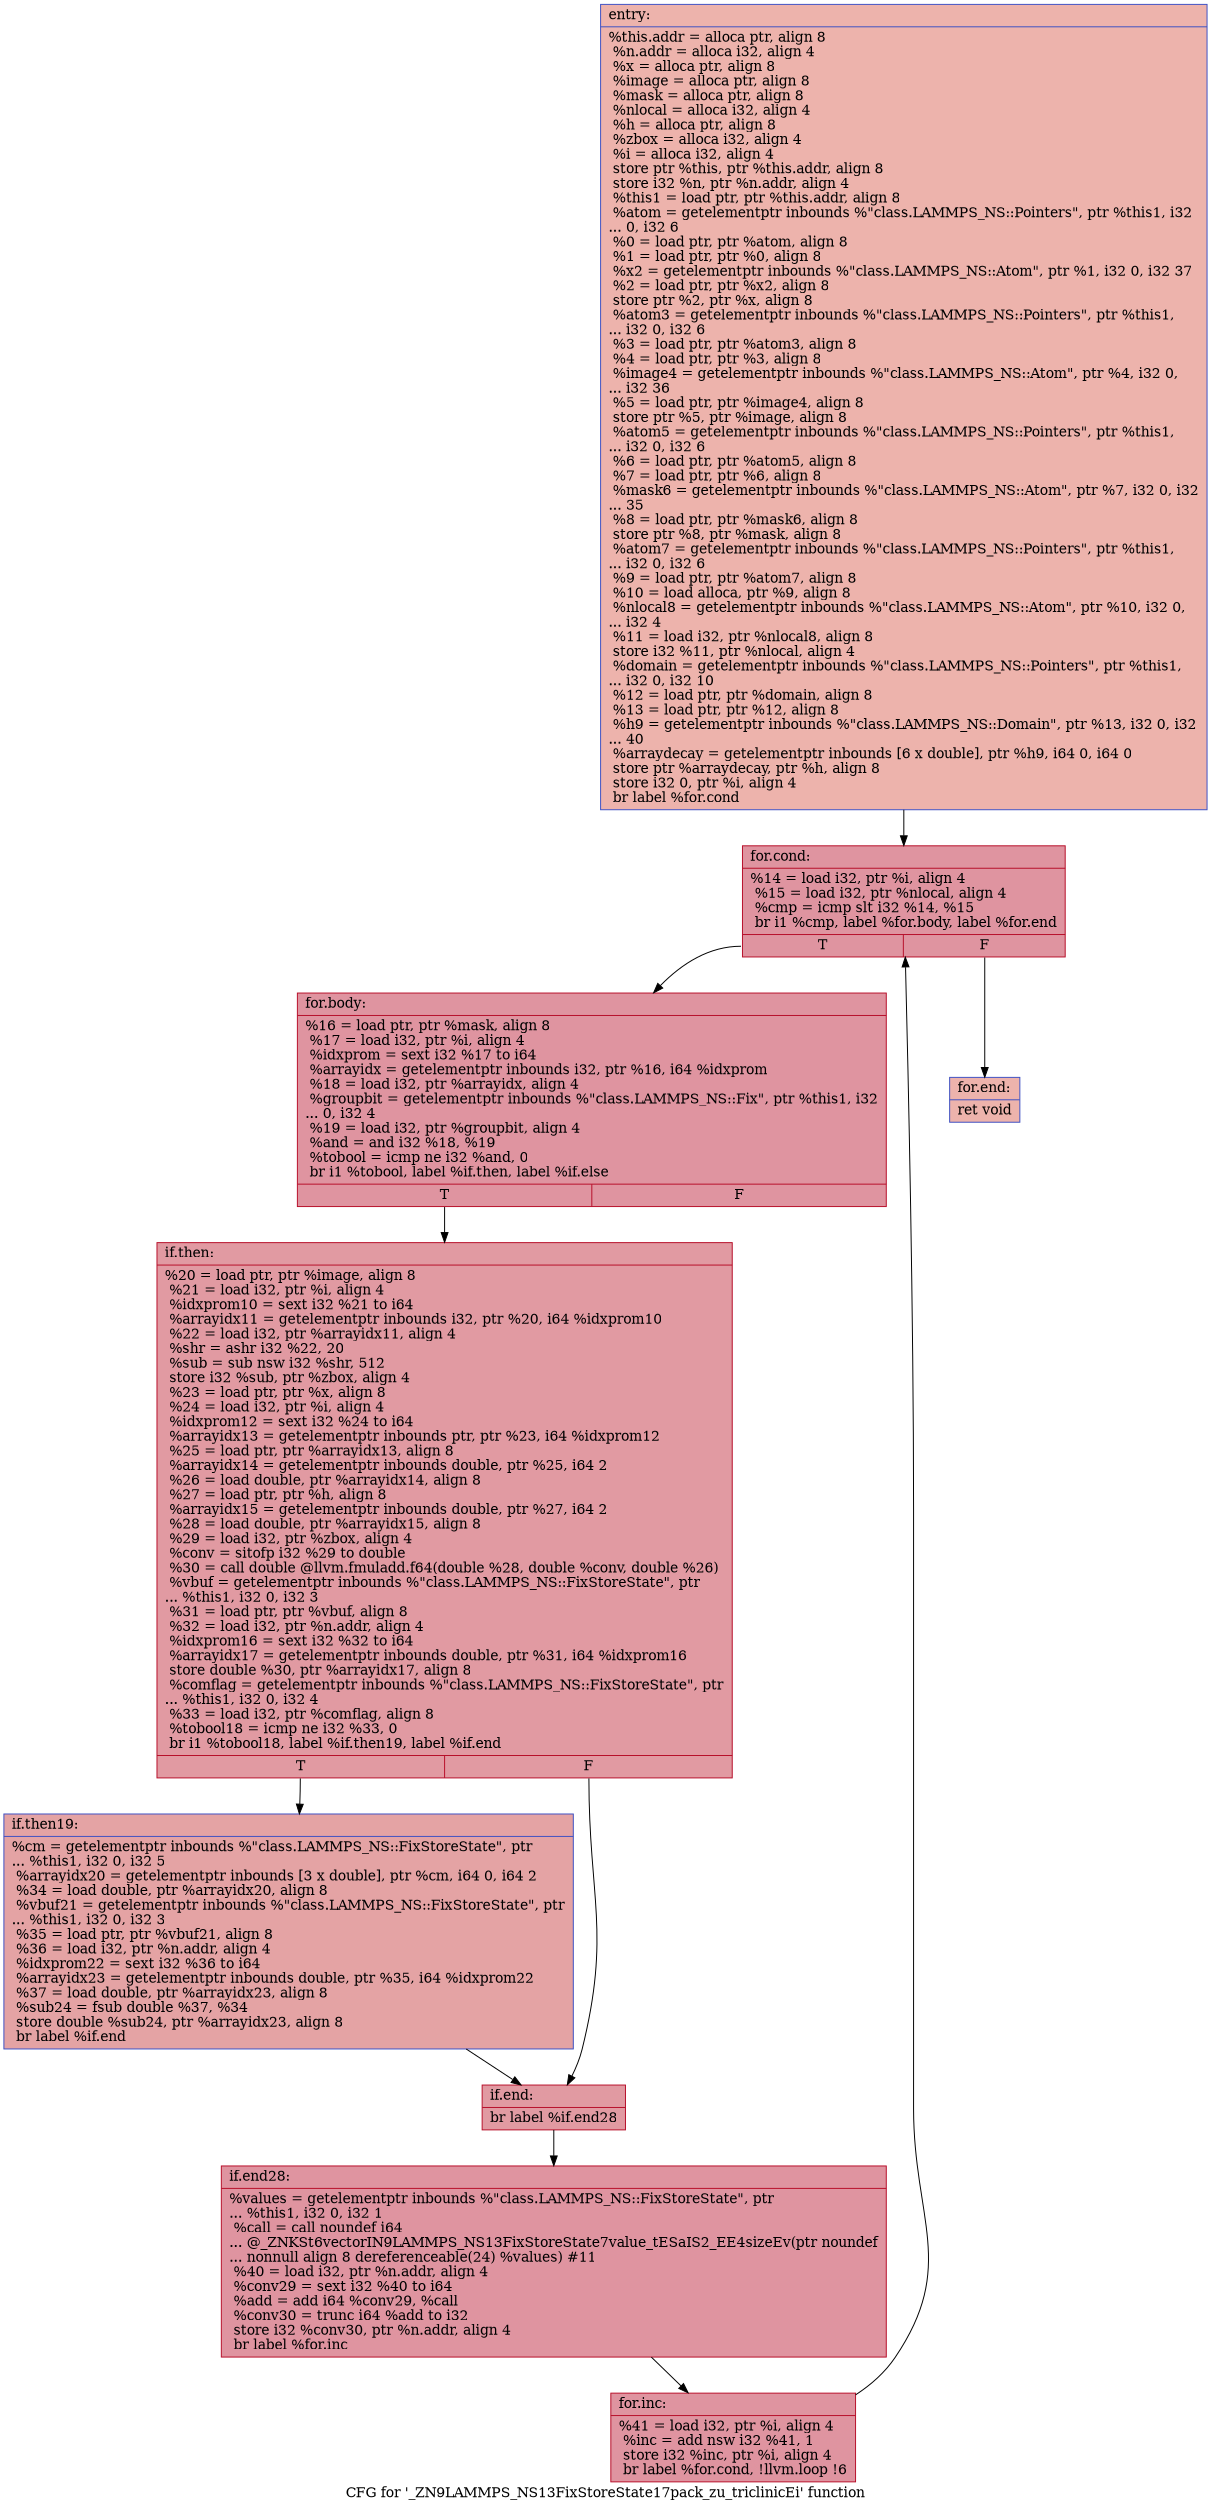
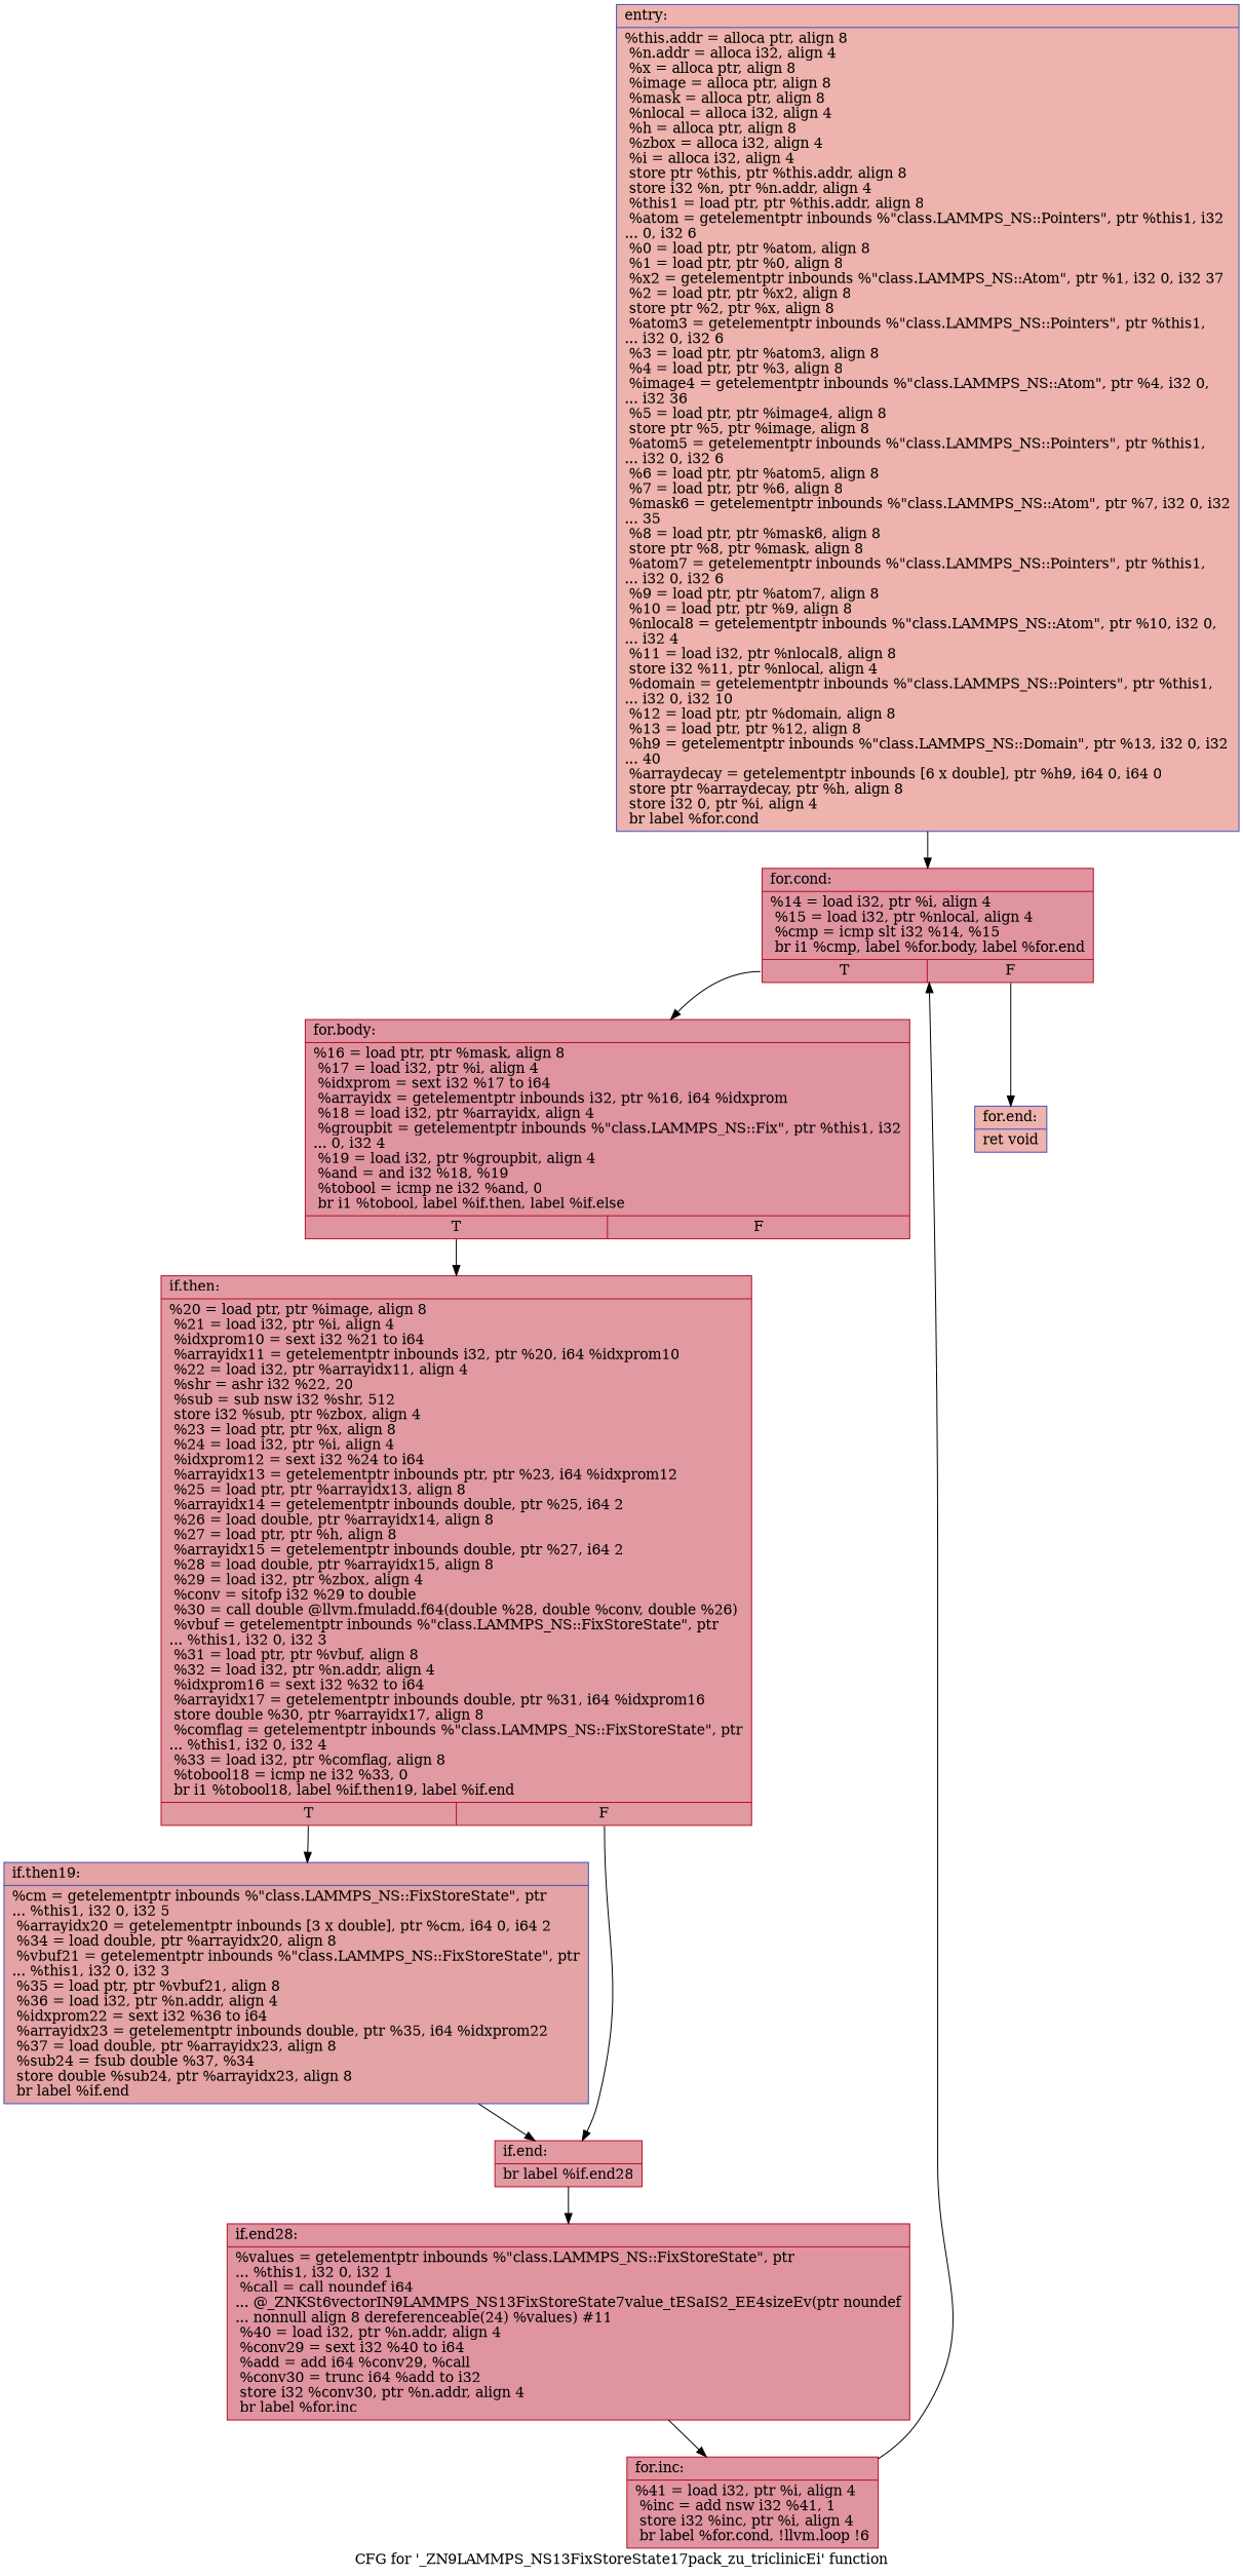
  digraph {
    fontname="DejaVu Serif"
    label="CFG for '_ZN9LAMMPS_NS13FixStoreState17pack_zu_triclinicEi' function"
    node [color="#b70d28ff" fillcolor="#b70d2870" fontname="DejaVu Serif" shape=record style=filled]
    edge [fontname="DejaVu Serif"]
-   n1 [color="#3d50c3ff" fillcolor="#d6524470" label="{entry:\l|  %this.addr = alloca ptr, align 8\l  %n.addr = alloca i32, align 4\l  %x = alloca ptr, align 8\l  %image = alloca ptr, align 8\l  %mask = alloca ptr, align 8\l  %nlocal = alloca i32, align 4\l  %h = alloca ptr, align 8\l  %zbox = alloca i32, align 4\l  %i = alloca i32, align 4\l  store ptr %this, ptr %this.addr, align 8\l  store i32 %n, ptr %n.addr, align 4\l  %this1 = load ptr, ptr %this.addr, align 8\l  %atom = getelementptr inbounds %\"class.LAMMPS_NS::Pointers\", ptr %this1, i32\l... 0, i32 6\l  %0 = load ptr, ptr %atom, align 8\l  %1 = load ptr, ptr %0, align 8\l  %x2 = getelementptr inbounds %\"class.LAMMPS_NS::Atom\", ptr %1, i32 0, i32 37\l  %2 = load ptr, ptr %x2, align 8\l  store ptr %2, ptr %x, align 8\l  %atom3 = getelementptr inbounds %\"class.LAMMPS_NS::Pointers\", ptr %this1,\l... i32 0, i32 6\l  %3 = load ptr, ptr %atom3, align 8\l  %4 = load ptr, ptr %3, align 8\l  %image4 = getelementptr inbounds %\"class.LAMMPS_NS::Atom\", ptr %4, i32 0,\l... i32 36\l  %5 = load ptr, ptr %image4, align 8\l  store ptr %5, ptr %image, align 8\l  %atom5 = getelementptr inbounds %\"class.LAMMPS_NS::Pointers\", ptr %this1,\l... i32 0, i32 6\l  %6 = load ptr, ptr %atom5, align 8\l  %7 = load ptr, ptr %6, align 8\l  %mask6 = getelementptr inbounds %\"class.LAMMPS_NS::Atom\", ptr %7, i32 0, i32\l... 35\l  %8 = load ptr, ptr %mask6, align 8\l  store ptr %8, ptr %mask, align 8\l  %atom7 = getelementptr inbounds %\"class.LAMMPS_NS::Pointers\", ptr %this1,\l... i32 0, i32 6\l  %9 = load ptr, ptr %atom7, align 8\l  %10 = load alloca, ptr %9, align 8\l  %nlocal8 = getelementptr inbounds %\"class.LAMMPS_NS::Atom\", ptr %10, i32 0,\l... i32 4\l  %11 = load i32, ptr %nlocal8, align 8\l  store i32 %11, ptr %nlocal, align 4\l  %domain = getelementptr inbounds %\"class.LAMMPS_NS::Pointers\", ptr %this1,\l... i32 0, i32 10\l  %12 = load ptr, ptr %domain, align 8\l  %13 = load ptr, ptr %12, align 8\l  %h9 = getelementptr inbounds %\"class.LAMMPS_NS::Domain\", ptr %13, i32 0, i32\l... 40\l  %arraydecay = getelementptr inbounds [6 x double], ptr %h9, i64 0, i64 0\l  store ptr %arraydecay, ptr %h, align 8\l  store i32 0, ptr %i, align 4\l  br label %for.cond\l}"]
+   n1 [color="#3d50c3ff" fillcolor="#d6524470" label="{entry:\l|  %this.addr = alloca ptr, align 8\l  %n.addr = alloca i32, align 4\l  %x = alloca ptr, align 8\l  %image = alloca ptr, align 8\l  %mask = alloca ptr, align 8\l  %nlocal = alloca i32, align 4\l  %h = alloca ptr, align 8\l  %zbox = alloca i32, align 4\l  %i = alloca i32, align 4\l  store ptr %this, ptr %this.addr, align 8\l  store i32 %n, ptr %n.addr, align 4\l  %this1 = load ptr, ptr %this.addr, align 8\l  %atom = getelementptr inbounds %\"class.LAMMPS_NS::Pointers\", ptr %this1, i32\l... 0, i32 6\l  %0 = load ptr, ptr %atom, align 8\l  %1 = load ptr, ptr %0, align 8\l  %x2 = getelementptr inbounds %\"class.LAMMPS_NS::Atom\", ptr %1, i32 0, i32 37\l  %2 = load ptr, ptr %x2, align 8\l  store ptr %2, ptr %x, align 8\l  %atom3 = getelementptr inbounds %\"class.LAMMPS_NS::Pointers\", ptr %this1,\l... i32 0, i32 6\l  %3 = load ptr, ptr %atom3, align 8\l  %4 = load ptr, ptr %3, align 8\l  %image4 = getelementptr inbounds %\"class.LAMMPS_NS::Atom\", ptr %4, i32 0,\l... i32 36\l  %5 = load ptr, ptr %image4, align 8\l  store ptr %5, ptr %image, align 8\l  %atom5 = getelementptr inbounds %\"class.LAMMPS_NS::Pointers\", ptr %this1,\l... i32 0, i32 6\l  %6 = load ptr, ptr %atom5, align 8\l  %7 = load ptr, ptr %6, align 8\l  %mask6 = getelementptr inbounds %\"class.LAMMPS_NS::Atom\", ptr %7, i32 0, i32\l... 35\l  %8 = load ptr, ptr %mask6, align 8\l  store ptr %8, ptr %mask, align 8\l  %atom7 = getelementptr inbounds %\"class.LAMMPS_NS::Pointers\", ptr %this1,\l... i32 0, i32 6\l  %9 = load ptr, ptr %atom7, align 8\l  %10 = load ptr, ptr %9, align 8\l  %nlocal8 = getelementptr inbounds %\"class.LAMMPS_NS::Atom\", ptr %10, i32 0,\l... i32 4\l  %11 = load i32, ptr %nlocal8, align 8\l  store i32 %11, ptr %nlocal, align 4\l  %domain = getelementptr inbounds %\"class.LAMMPS_NS::Pointers\", ptr %this1,\l... i32 0, i32 10\l  %12 = load ptr, ptr %domain, align 8\l  %13 = load ptr, ptr %12, align 8\l  %h9 = getelementptr inbounds %\"class.LAMMPS_NS::Domain\", ptr %13, i32 0, i32\l... 40\l  %arraydecay = getelementptr inbounds [6 x double], ptr %h9, i64 0, i64 0\l  store ptr %arraydecay, ptr %h, align 8\l  store i32 0, ptr %i, align 4\l  br label %for.cond\l}"]
    n2 [label="{for.cond:\l|  %14 = load i32, ptr %i, align 4\l  %15 = load i32, ptr %nlocal, align 4\l  %cmp = icmp slt i32 %14, %15\l  br i1 %cmp, label %for.body, label %for.end\l|{<s0>T|<s1>F}}"]
    n3 [label="{for.body:\l|  %16 = load ptr, ptr %mask, align 8\l  %17 = load i32, ptr %i, align 4\l  %idxprom = sext i32 %17 to i64\l  %arrayidx = getelementptr inbounds i32, ptr %16, i64 %idxprom\l  %18 = load i32, ptr %arrayidx, align 4\l  %groupbit = getelementptr inbounds %\"class.LAMMPS_NS::Fix\", ptr %this1, i32\l... 0, i32 4\l  %19 = load i32, ptr %groupbit, align 4\l  %and = and i32 %18, %19\l  %tobool = icmp ne i32 %and, 0\l  br i1 %tobool, label %if.then, label %if.else\l|{<s0>T|<s1>F}}"]
    n4 [color="#3d50c3ff" fillcolor="#d6524470" label="{for.end:\l|  ret void\l}"]
    n5 [fillcolor="#bb1b2c70" label="{if.then:\l|  %20 = load ptr, ptr %image, align 8\l  %21 = load i32, ptr %i, align 4\l  %idxprom10 = sext i32 %21 to i64\l  %arrayidx11 = getelementptr inbounds i32, ptr %20, i64 %idxprom10\l  %22 = load i32, ptr %arrayidx11, align 4\l  %shr = ashr i32 %22, 20\l  %sub = sub nsw i32 %shr, 512\l  store i32 %sub, ptr %zbox, align 4\l  %23 = load ptr, ptr %x, align 8\l  %24 = load i32, ptr %i, align 4\l  %idxprom12 = sext i32 %24 to i64\l  %arrayidx13 = getelementptr inbounds ptr, ptr %23, i64 %idxprom12\l  %25 = load ptr, ptr %arrayidx13, align 8\l  %arrayidx14 = getelementptr inbounds double, ptr %25, i64 2\l  %26 = load double, ptr %arrayidx14, align 8\l  %27 = load ptr, ptr %h, align 8\l  %arrayidx15 = getelementptr inbounds double, ptr %27, i64 2\l  %28 = load double, ptr %arrayidx15, align 8\l  %29 = load i32, ptr %zbox, align 4\l  %conv = sitofp i32 %29 to double\l  %30 = call double @llvm.fmuladd.f64(double %28, double %conv, double %26)\l  %vbuf = getelementptr inbounds %\"class.LAMMPS_NS::FixStoreState\", ptr\l... %this1, i32 0, i32 3\l  %31 = load ptr, ptr %vbuf, align 8\l  %32 = load i32, ptr %n.addr, align 4\l  %idxprom16 = sext i32 %32 to i64\l  %arrayidx17 = getelementptr inbounds double, ptr %31, i64 %idxprom16\l  store double %30, ptr %arrayidx17, align 8\l  %comflag = getelementptr inbounds %\"class.LAMMPS_NS::FixStoreState\", ptr\l... %this1, i32 0, i32 4\l  %33 = load i32, ptr %comflag, align 8\l  %tobool18 = icmp ne i32 %33, 0\l  br i1 %tobool18, label %if.then19, label %if.end\l|{<s0>T|<s1>F}}"]
    n6 [color="#3d50c3ff" fillcolor="#c32e3170" label="{if.then19:\l|  %cm = getelementptr inbounds %\"class.LAMMPS_NS::FixStoreState\", ptr\l... %this1, i32 0, i32 5\l  %arrayidx20 = getelementptr inbounds [3 x double], ptr %cm, i64 0, i64 2\l  %34 = load double, ptr %arrayidx20, align 8\l  %vbuf21 = getelementptr inbounds %\"class.LAMMPS_NS::FixStoreState\", ptr\l... %this1, i32 0, i32 3\l  %35 = load ptr, ptr %vbuf21, align 8\l  %36 = load i32, ptr %n.addr, align 4\l  %idxprom22 = sext i32 %36 to i64\l  %arrayidx23 = getelementptr inbounds double, ptr %35, i64 %idxprom22\l  %37 = load double, ptr %arrayidx23, align 8\l  %sub24 = fsub double %37, %34\l  store double %sub24, ptr %arrayidx23, align 8\l  br label %if.end\l}"]
    n7 [fillcolor="#bb1b2c70" label="{if.end:\l|  br label %if.end28\l}"]
    n8 [label="{if.end28:\l|  %values = getelementptr inbounds %\"class.LAMMPS_NS::FixStoreState\", ptr\l... %this1, i32 0, i32 1\l  %call = call noundef i64\l... @_ZNKSt6vectorIN9LAMMPS_NS13FixStoreState7value_tESaIS2_EE4sizeEv(ptr noundef\l... nonnull align 8 dereferenceable(24) %values) #11\l  %40 = load i32, ptr %n.addr, align 4\l  %conv29 = sext i32 %40 to i64\l  %add = add i64 %conv29, %call\l  %conv30 = trunc i64 %add to i32\l  store i32 %conv30, ptr %n.addr, align 4\l  br label %for.inc\l}"]
    n9 [label="{for.inc:\l|  %41 = load i32, ptr %i, align 4\l  %inc = add nsw i32 %41, 1\l  store i32 %inc, ptr %i, align 4\l  br label %for.cond, !llvm.loop !6\l}"]
    n1 -> n2
    n2 -> n3 [tailport=s0]
    n2 -> n4 [tailport=s1]
    n3 -> n5 [tailport=s0]
    n5 -> n6 [tailport=s0]
    n5 -> n7 [tailport=s1]
    n6 -> n7
    n7 -> n8
    n8 -> n9
    n9 -> n2
  }
